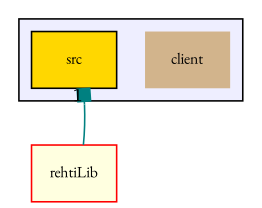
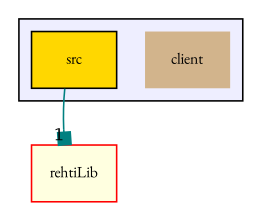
  digraph {
    compound=true
    fontname="EB Garamond"
    node [fontname="EB Garamond" fontsize=10 shape=box style=filled]
    n1 [label=client shape=plaintext fillcolor=tan]
    n2 [fillcolor=gold label=src]
    n3 [color=red fillcolor=lightyellow label=rehtiLib]
    subgraph cluster_1 {
      bgcolor="#eeeeff"
      pencolor=black
      n1
      n2
    }
-   n3 -> n2 [headlabel=1 labeldistance=1.5 labelfontname=Helvetica labelfontsize=10 color=teal arrowhead=box fontname="EB Garamond"]
+   n2 -> n3 [headlabel=1 labeldistance=1.5 labelfontname=Helvetica labelfontsize=10 color=teal arrowhead=box fontname="EB Garamond"]
  }
